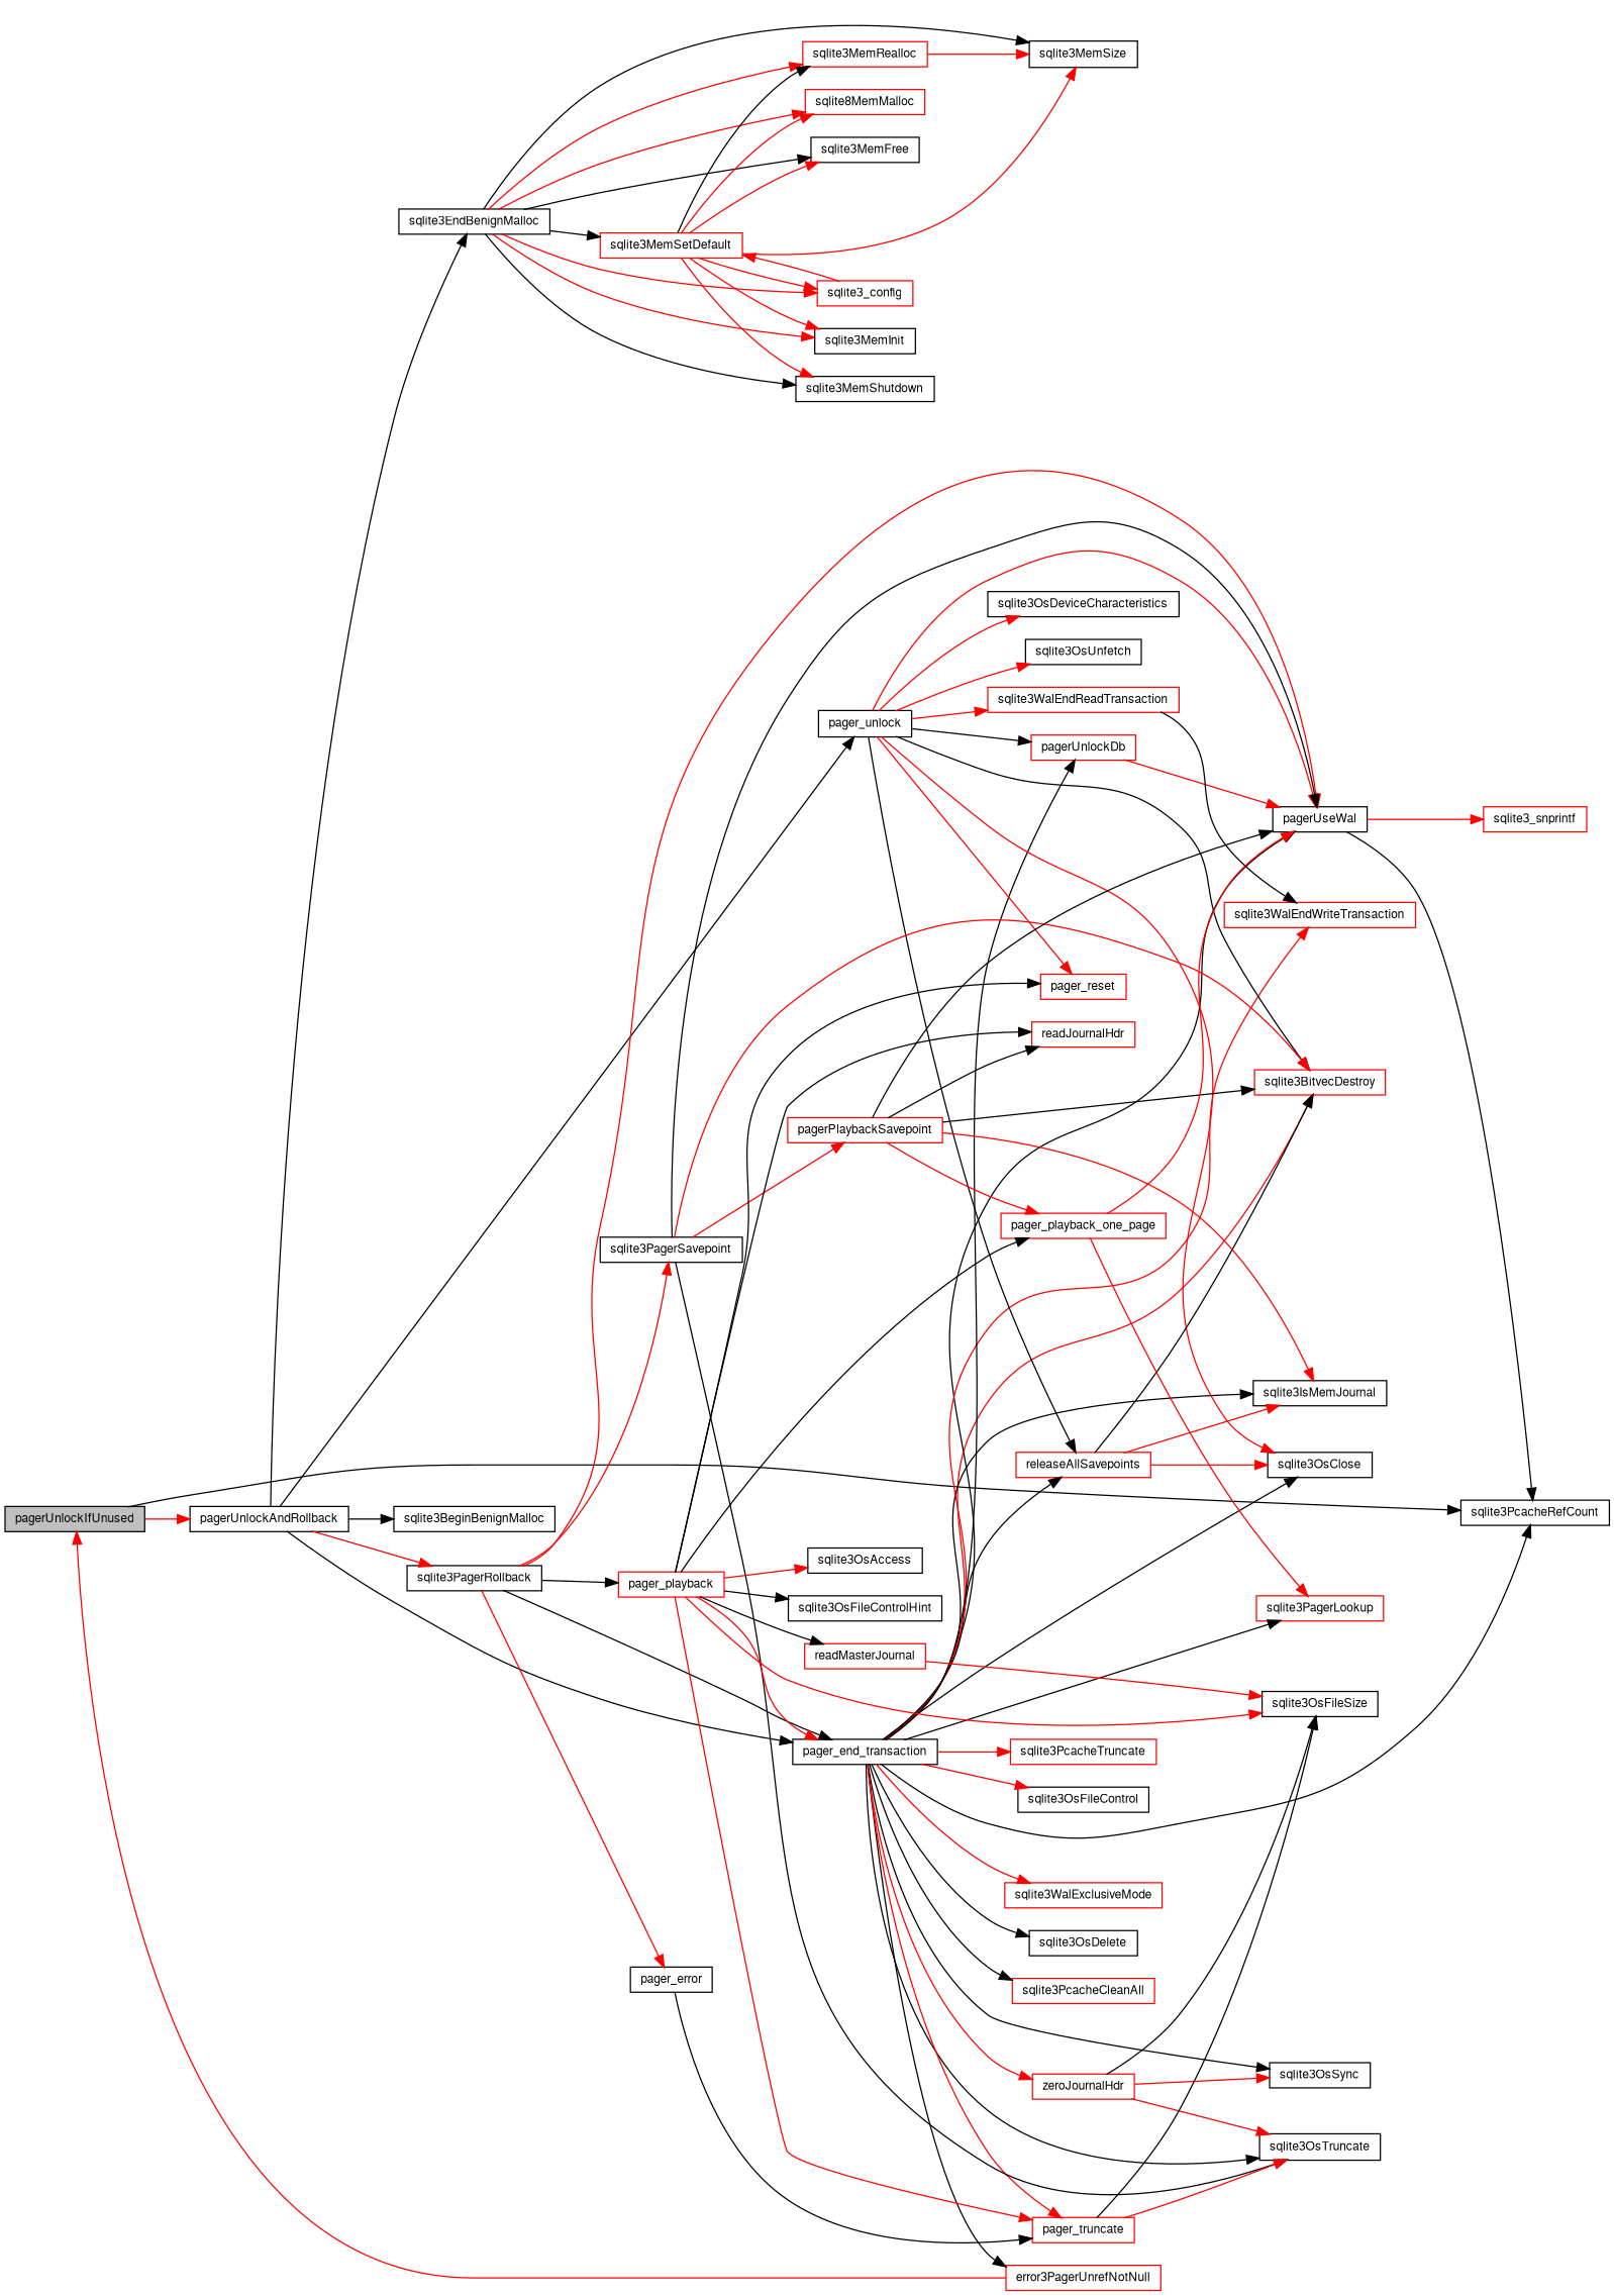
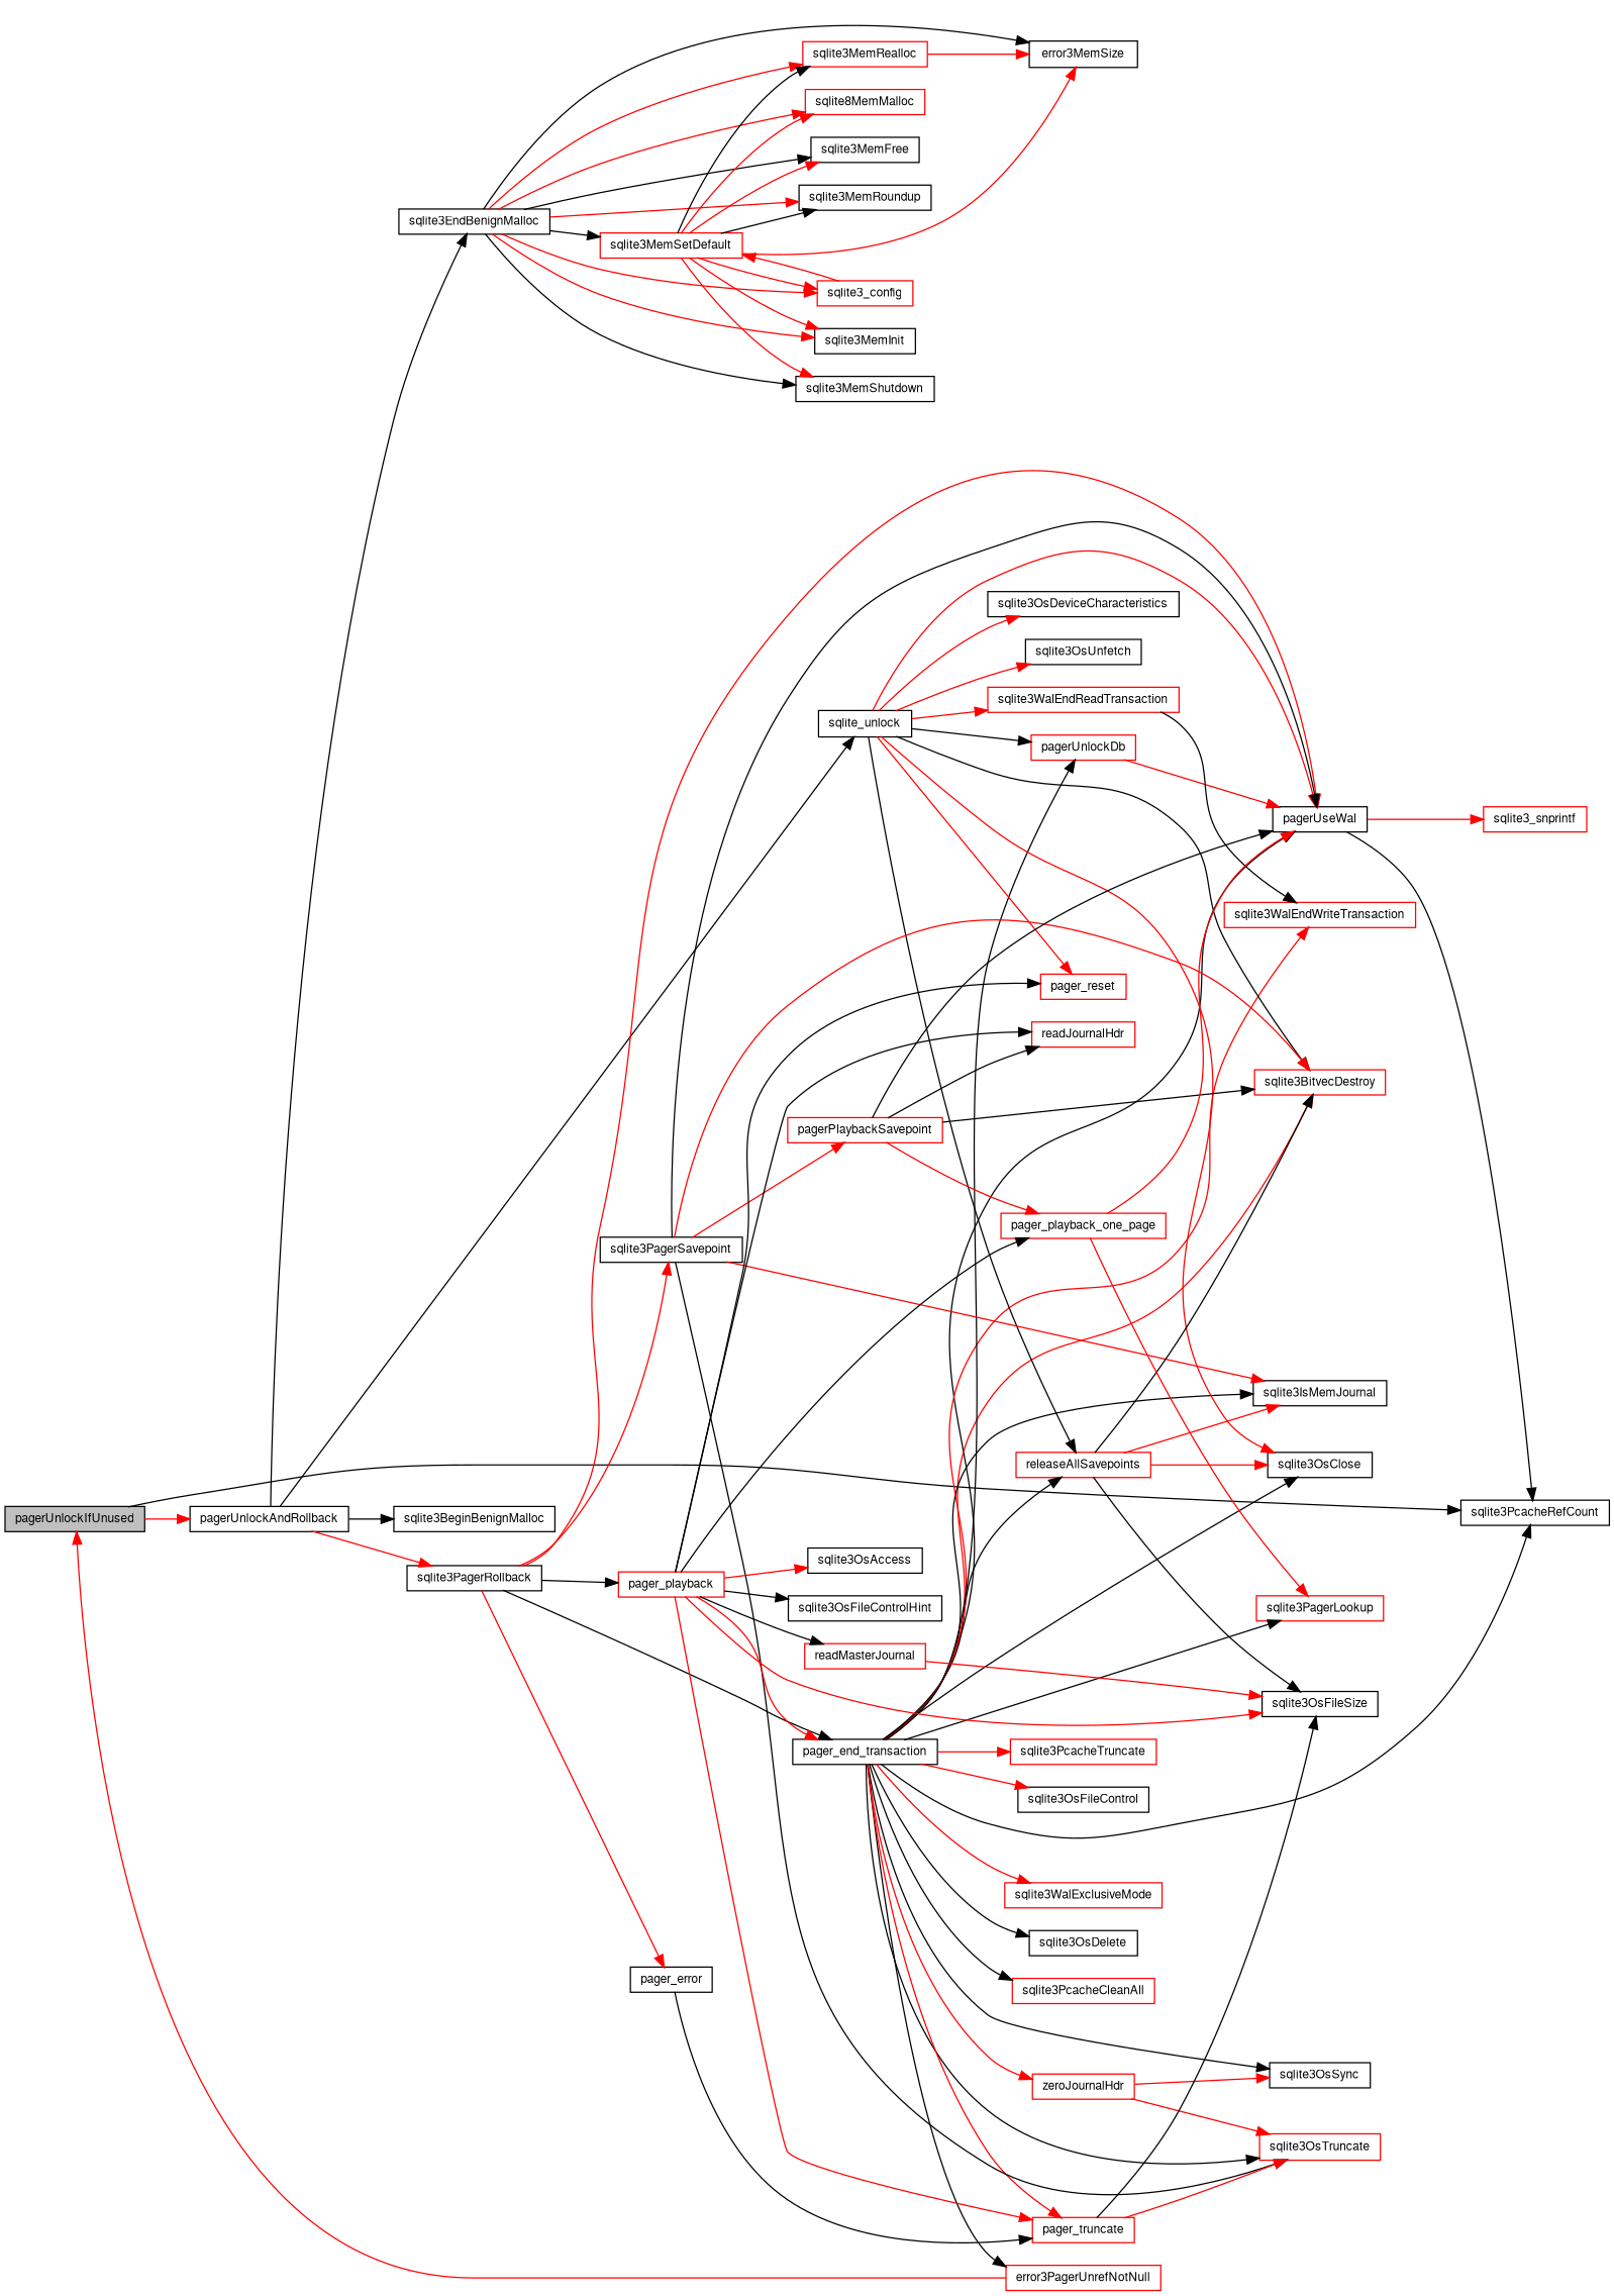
  digraph {
    rankdir=LR
    node [color=black fillcolor=white fontname=FreeSans fontsize=10 shape=record style=filled]
    edge [color=red fontname=FreeSans fontsize=10 labelfontname=FreeSans labelfontsize=10 style=solid]
    n1 [fillcolor=grey75 fontcolor=black height=0.2 label=pagerUnlockIfUnused width=0.4]
    n2 [height=0.2 label=sqlite3PcacheRefCount width=0.4]
    n3 [height=0.2 label=pagerUnlockAndRollback width=0.4]
    n4 [height=0.2 label=sqlite3BeginBenignMalloc width=0.4]
    n5 [height=0.2 label=sqlite3PagerRollback width=0.4]
    n6 [height=0.2 label=pager_end_transaction width=0.4]
    n7 [height=0.2 label=sqlite3EndBenignMalloc width=0.4]
-   n8 [height=0.2 label=pager_unlock width=0.4]
+   n8 [height=0.2 label=sqlite_unlock width=0.4]
    n9 [height=0.2 label=pagerUseWal width=0.4]
    n10 [height=0.2 label=sqlite3PagerSavepoint width=0.4]
    n11 [color=red height=0.2 label=pager_playback width=0.4]
    n12 [height=0.2 label=pager_error width=0.4]
    n13 [color=red height=0.2 label=sqlite3BitvecDestroy width=0.4]
    n14 [height=0.2 label=sqlite3IsMemJournal width=0.4]
-   n15 [height=0.2 label=sqlite3OsTruncate width=0.4]
+   n15 [color=red height=0.2 label=sqlite3OsTruncate width=0.4]
    n16 [color=red height=0.2 label=sqlite3PagerLookup width=0.4]
    n17 [color=red height=0.2 label=releaseAllSavepoints width=0.4]
    n18 [height=0.2 label=sqlite3OsClose width=0.4]
    n19 [height=0.2 label=sqlite3OsSync width=0.4]
    n20 [color=red height=0.2 label=zeroJournalHdr width=0.4]
    n21 [height=0.2 label=sqlite3OsDelete width=0.4]
    n22 [color=red height=0.2 label=error3PagerUnrefNotNull width=0.4]
    n23 [color=red height=0.2 label=sqlite3PcacheCleanAll width=0.4]
    n24 [color=red height=0.2 label=sqlite3PcacheTruncate width=0.4]
    n25 [color=red height=0.2 label=sqlite3WalEndWriteTransaction width=0.4]
    n26 [color=red height=0.2 label=pager_truncate width=0.4]
    n27 [height=0.2 label=sqlite3OsFileControl width=0.4]
    n28 [color=red height=0.2 label=sqlite3WalExclusiveMode width=0.4]
    n29 [color=red height=0.2 label=pagerUnlockDb width=0.4]
    n30 [color=red height=0.2 label=sqlite8MemMalloc width=0.4]
    n31 [height=0.2 label=sqlite3MemFree width=0.4]
    n32 [color=red height=0.2 label=sqlite3MemRealloc width=0.4]
-   n33 [height=0.2 label=sqlite3MemSize width=0.4]
+   n33 [height=0.2 label=error3MemSize width=0.4]
+   n34 [height=0.2 label=sqlite3MemRoundup width=0.4]
    n35 [height=0.2 label=sqlite3MemInit width=0.4]
    n36 [height=0.2 label=sqlite3MemShutdown width=0.4]
    n37 [color=red height=0.2 label=sqlite3MemSetDefault width=0.4]
    n38 [color=red height=0.2 label=sqlite3_config width=0.4]
    n39 [color=red height=0.2 label=pager_reset width=0.4]
    n40 [color=red height=0.2 label=sqlite3WalEndReadTransaction width=0.4]
    n41 [height=0.2 label=sqlite3OsDeviceCharacteristics width=0.4]
    n42 [height=0.2 label=sqlite3OsUnfetch width=0.4]
    n43 [color=red height=0.2 label=sqlite3_snprintf width=0.4]
    n44 [color=red height=0.2 label=pagerPlaybackSavepoint width=0.4]
    n45 [color=red height=0.2 label=pager_playback_one_page width=0.4]
    n46 [color=red height=0.2 label=readJournalHdr width=0.4]
    n47 [height=0.2 label=sqlite3OsFileSize width=0.4]
    n48 [color=red height=0.2 label=readMasterJournal width=0.4]
    n49 [height=0.2 label=sqlite3OsAccess width=0.4]
    n50 [height=0.2 label=sqlite3OsFileControlHint width=0.4]
    n1 -> n2 [color=black]
    n1 -> n3
    n3 -> n4 [color=black]
    n3 -> n5
-   n3 -> n6 [color=black]
    n3 -> n7 [color=black]
    n3 -> n8 [color=black]
    n5 -> n6 [color=black]
    n5 -> n9
    n5 -> n10
    n5 -> n11 [color=black]
    n5 -> n12
    n6 -> n2 [color=black]
    n6 -> n9 [color=black]
    n6 -> n13
    n6 -> n14 [color=black]
    n6 -> n15 [color=black]
    n6 -> n16 [color=black]
    n6 -> n17 [color=black]
    n6 -> n18 [color=black]
    n6 -> n19 [color=black]
    n6 -> n20
    n6 -> n21 [color=black]
    n6 -> n22 [color=black]
    n6 -> n23 [color=black]
    n6 -> n24
    n6 -> n25
    n6 -> n26
    n6 -> n27
    n6 -> n28
    n6 -> n29 [color=black]
    n7 -> n30
    n7 -> n31 [color=black]
    n7 -> n32
    n7 -> n33 [color=black]
+   n7 -> n34
    n7 -> n35
    n7 -> n36 [color=black]
    n7 -> n37 [color=black]
    n7 -> n38
    n8 -> n9
    n8 -> n13 [color=black]
    n8 -> n17 [color=black]
    n8 -> n18
    n8 -> n29 [color=black]
    n8 -> n39
    n8 -> n40
    n8 -> n41
    n8 -> n42
    n9 -> n2 [color=black]
    n9 -> n43
    n10 -> n9 [color=black]
    n10 -> n13
-   n44 -> n14
+   n10 -> n14
    n10 -> n15 [color=black]
    n10 -> n44
    n11 -> n6
    n11 -> n26
    n11 -> n39 [color=black]
    n11 -> n45 [color=black]
    n11 -> n46 [color=black]
    n11 -> n47
    n11 -> n48 [color=black]
    n11 -> n49
    n11 -> n50 [color=black]
    n12 -> n26 [color=black]
    n17 -> n13 [color=black]
    n17 -> n14
    n17 -> n18
    n20 -> n15
    n20 -> n19
-   n20 -> n47 [color=black]
+   n17 -> n47 [color=black]
    n22 -> n1
    n26 -> n15
    n26 -> n47 [color=black]
    n29 -> n9
    n32 -> n33
    n37 -> n30
    n37 -> n31
    n37 -> n32 [color=black]
    n37 -> n33
+   n37 -> n34 [color=black]
    n37 -> n35
    n37 -> n36
    n37 -> n38
    n38 -> n37
    n40 -> n25 [color=black]
    n44 -> n9 [color=black]
    n44 -> n13 [color=black]
    n44 -> n45
    n44 -> n46 [color=black]
    n45 -> n9
    n45 -> n16
    n48 -> n47
  }
